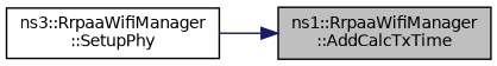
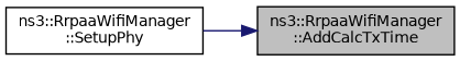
  digraph {
    rankdir=RL
    node [color=black fontname=Helvetica fontsize=10 shape=record style=filled]
-   n1 [fillcolor=grey75 fontcolor=black height=0.2 label="ns1::RrpaaWifiManager\l::AddCalcTxTime" width=0.4]
+   n1 [fillcolor=grey75 fontcolor=black height=0.2 label="ns3::RrpaaWifiManager\l::AddCalcTxTime" width=0.4]
    n2 [fillcolor=white height=0.2 label="ns3::RrpaaWifiManager\l::SetupPhy" width=0.4]
    n1 -> n2 [color=midnightblue dir=back fontname=Helvetica fontsize=10 labelfontname=Helvetica labelfontsize=10 style=solid]
  }
